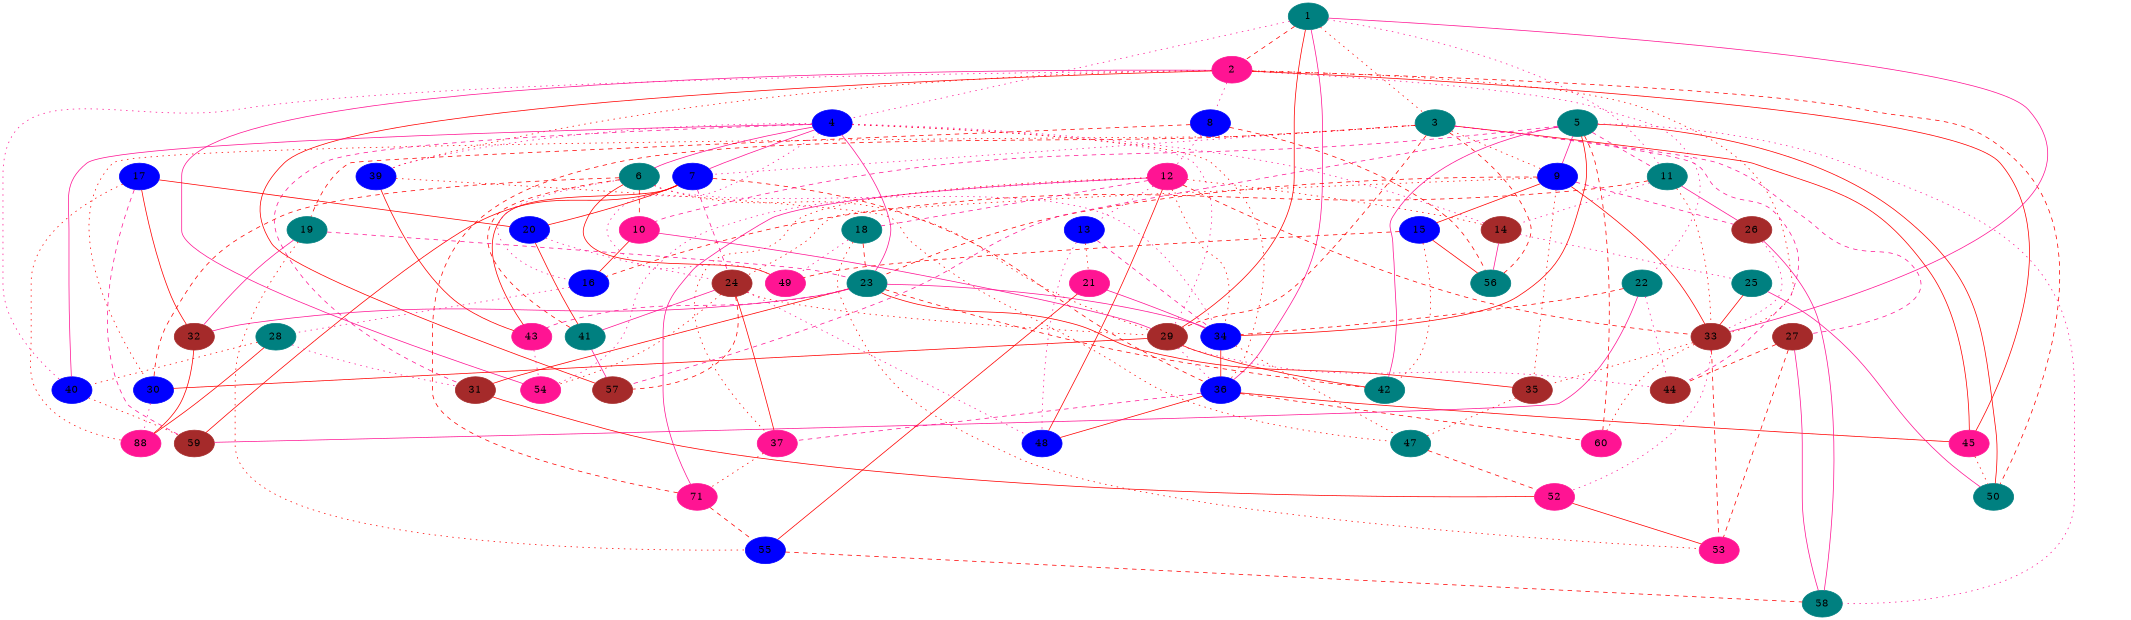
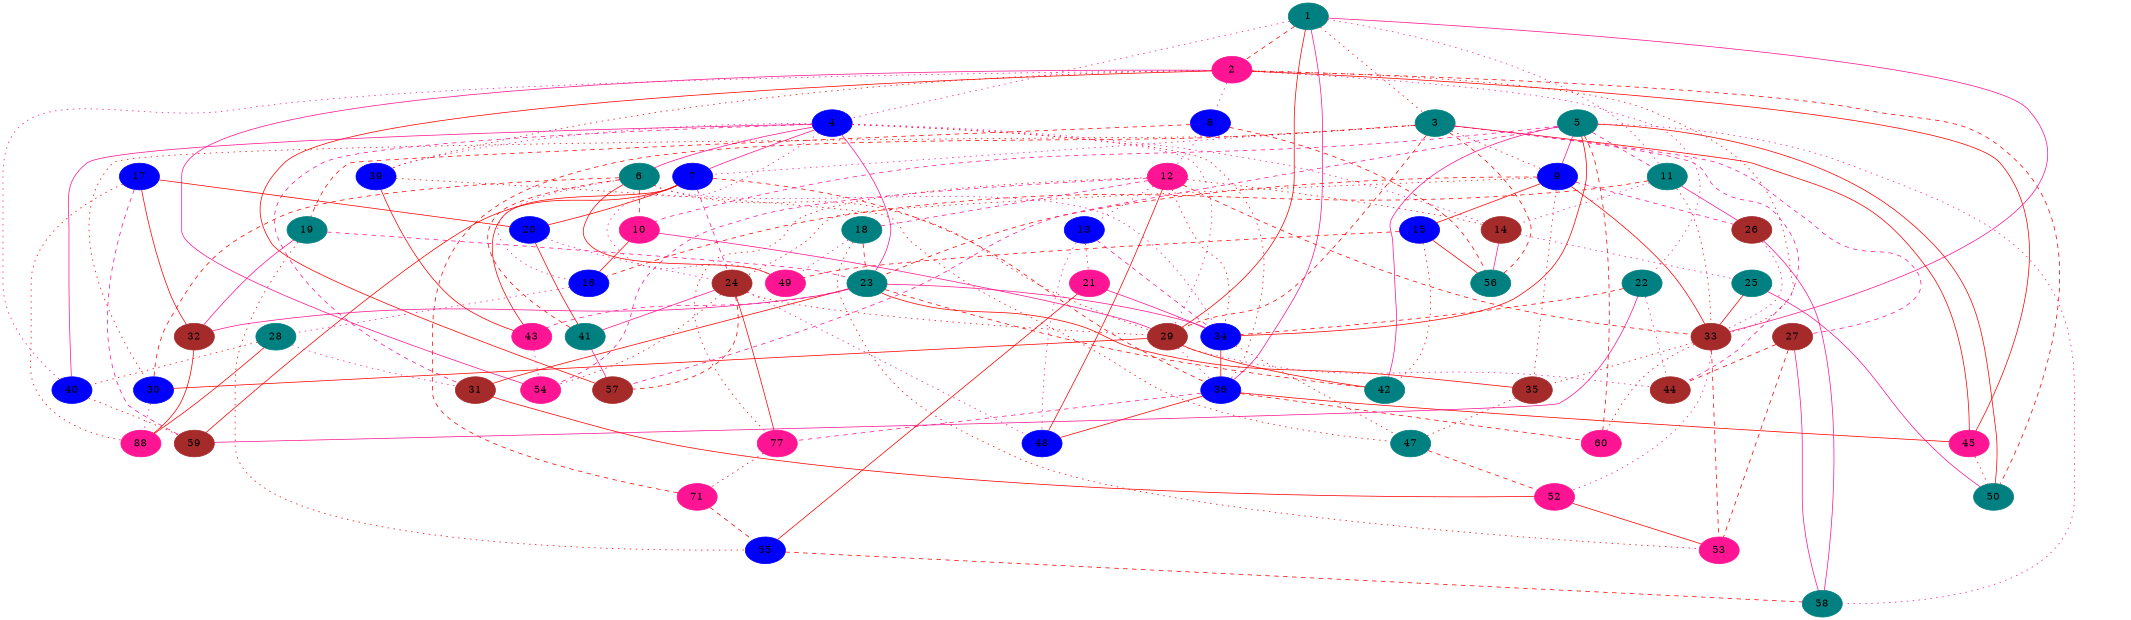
  graph {
    node [color=teal style=filled]
    edge [color=red style=dotted weight=1.0]
    2 [color=deeppink]
    1
    3
    4 [color=blue]
    11
    29 [color=brown]
    33 [color=brown]
    36 [color=blue]
    8 [color=blue]
    22
    39 [color=blue]
    40 [color=blue]
    45 [color=deeppink]
    50
    54 [color=deeppink]
    57 [color=brown]
    7 [color=blue]
    9 [color=blue]
    27 [color=brown]
    30 [color=blue]
    44 [color=brown]
    n22 [color=deeppink label=71]
    56
    6
    14 [color=brown]
    23
    31 [color=brown]
    49 [color=deeppink]
    16 [color=blue]
    26 [color=brown]
    42
    60 [color=deeppink]
    35 [color=brown]
    53 [color=deeppink]
    52 [color=deeppink]
-   37 [color=deeppink]
+   37 [color=deeppink label=77]
    48 [color=blue]
    12 [color=deeppink]
    19
    34 [color=blue]
    59 [color=brown]
    43 [color=deeppink]
    47
    20 [color=blue]
    24 [color=brown]
    15 [color=blue]
    58
    n48 [color=deeppink label=88]
    55 [color=blue]
    10 [color=deeppink]
    41
    25
    32 [color=brown]
    5
    28
    13 [color=blue]
    18
    21 [color=deeppink]
    17 [color=blue]
    2 -- 33
    2 -- 8 [color=deeppink]
    2 -- 22 [color=deeppink]
    2 -- 39
    2 -- 40 [color=deeppink]
    2 -- 45 [style=solid]
    2 -- 50 [style=dashed]
    2 -- 54 [color=deeppink style=solid]
    2 -- 57 [style=solid]
    1 -- 2 [style=dashed]
    1 -- 3
    1 -- 4 [color=deeppink weight=2.0]
    1 -- 11 [color=deeppink]
    1 -- 29 [style=solid]
    1 -- 33 [color=deeppink style=solid]
    1 -- 36 [color=deeppink style=solid]
    3 -- 29 [style=dashed weight=2.0]
    3 -- 45 [style=solid]
    3 -- 7 [color=deeppink weight=2.0]
    3 -- 9
    3 -- 27 [color=deeppink style=dashed]
    3 -- 30
    3 -- 44 [color=deeppink style=dashed]
    3 -- n22 [style=dashed]
    3 -- 56 [style=dashed]
    4 -- 29 [color=deeppink]
    4 -- 36
    4 -- 39 [color=deeppink]
    4 -- 40 [color=deeppink style=solid]
    4 -- 7 [color=deeppink style=solid]
    4 -- 6 [color=deeppink style=solid]
    4 -- 14 [color=deeppink]
    4 -- 23 [color=deeppink style=solid]
    4 -- 31 [color=deeppink style=dashed]
    4 -- 49 [color=deeppink]
    11 -- 33 [weight=2.0]
    11 -- 14 [color=deeppink]
    11 -- 16 [style=dashed]
    11 -- 26 [color=deeppink style=solid]
    29 -- 36 [color=deeppink]
    29 -- 30 [style=solid]
    29 -- 44 [color=deeppink]
    29 -- 42 [style=solid]
    33 -- 60
    33 -- 35
    33 -- 53 [style=dashed]
    33 -- 52 [color=deeppink]
    36 -- 45 [style=solid]
    36 -- 60 [style=dashed]
    36 -- 37 [color=deeppink style=dashed]
    36 -- 48 [style=solid]
    8 -- 56 [style=dashed]
    8 -- 12 [color=deeppink]
    8 -- 19 [style=dashed]
    22 -- 44 [color=deeppink]
    22 -- 34 [style=dashed]
    22 -- 59 [color=deeppink style=solid]
    39 -- 43 [style=solid]
    39 -- 47
    40 -- 59
    45 -- 50
    7 -- 36 [style=dashed]
    7 -- 59 [style=solid]
    7 -- 43 [style=solid]
    7 -- 20 [style=solid]
    7 -- 24 [color=deeppink style=dashed]
    9 -- 33 [style=solid]
    9 -- 23 [style=dashed]
    9 -- 26 [color=deeppink style=dashed]
    9 -- 35 [weight=3.0]
    9 -- 24 [weight=2.0]
    9 -- 15 [style=solid]
    27 -- 44 [style=dashed]
    27 -- 53 [style=dashed]
    27 -- 58 [color=deeppink style=solid]
    30 -- n48 [color=deeppink]
    n22 -- 55 [style=dashed]
    6 -- 29 [weight=2.0]
    6 -- 30 [style=dashed]
    6 -- 49 [style=solid]
    6 -- 16 [color=deeppink]
    6 -- 34 [color=deeppink weight=2.0]
    6 -- 10 [style=dashed]
    6 -- 41 [style=dashed]
    14 -- 56 [color=deeppink style=solid]
    14 -- 25 [color=deeppink weight=2.0]
    23 -- 31 [style=solid]
    23 -- 42 [style=dashed]
    23 -- 35 [style=solid]
    23 -- 34 [color=deeppink style=solid]
    23 -- 43 [color=deeppink style=dashed]
    23 -- 32 [color=deeppink style=solid]
    31 -- 52 [style=solid]
    16 -- 28 [color=deeppink]
    26 -- 33 [color=deeppink]
    26 -- 58 [color=deeppink style=solid]
    35 -- 47
    52 -- 53 [style=solid]
    37 -- n22
    12 -- 33 [style=dashed]
-   12 -- 54 [color=deeppink]
-   12 -- n22 [color=deeppink style=solid]
+   12 -- 54 [color=deeppink style=dashed]
    12 -- 14 [weight=3.0]
    12 -- 37
    12 -- 48 [style=solid]
    12 -- 34
    12 -- 13 [color=deeppink]
    12 -- 18 [color=deeppink style=dashed]
    19 -- 23 [color=deeppink style=dashed]
    19 -- 55
    19 -- 32 [color=deeppink style=solid]
    34 -- 36 [style=solid weight=2.0]
    34 -- 47
    43 -- 54 [color=deeppink]
    47 -- 52 [style=dashed]
    20 -- 24 [color=deeppink]
    20 -- 41 [style=solid]
    24 -- 29
    24 -- 54
    24 -- 57 [style=dashed]
    24 -- 37 [style=solid]
    24 -- 48 [color=deeppink]
    24 -- 41 [color=deeppink style=solid]
    15 -- 56 [style=solid]
    15 -- 49 [style=dashed]
    15 -- 42
    55 -- 58 [style=dashed]
    10 -- 29 [color=deeppink style=solid]
    10 -- 16 [style=solid]
    41 -- 57 [color=deeppink style=solid]
    25 -- 33 [style=solid]
    25 -- 50 [color=deeppink style=solid]
    32 -- n48 [style=solid]
    5 -- 11 [color=deeppink style=dashed]
    5 -- 50 [style=solid]
    5 -- 57 [color=deeppink style=dashed]
    5 -- 9 [color=deeppink style=solid weight=2.0]
    5 -- 42 [color=deeppink style=solid]
    5 -- 60 [style=dashed]
    5 -- 34 [style=solid]
    5 -- 58 [color=deeppink]
    5 -- 10 [color=deeppink style=dashed]
    28 -- 40
    28 -- 31 [color=deeppink]
    28 -- n48 [style=solid]
    13 -- 48 [color=deeppink]
    13 -- 34 [color=deeppink style=dashed]
    13 -- 21
    18 -- 23 [style=dashed]
    18 -- 49 [color=deeppink]
    18 -- 53
    21 -- 34 [color=deeppink style=solid weight=2.0]
    21 -- 55 [style=solid]
    17 -- 59 [color=deeppink style=dashed]
    17 -- 20 [style=solid]
    17 -- n48
    17 -- 32 [style=solid]
  }
